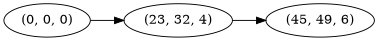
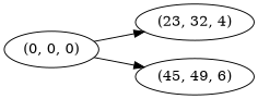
  digraph {
    rankdir=LR
    "(0, 0, 0)"
    "(23, 32, 4)"
    n3 [label="(45, 49, 6)"]
    "(0, 0, 0)" -> "(23, 32, 4)"
-   "(23, 32, 4)" -> n3
+   "(0, 0, 0)" -> n3
  }
